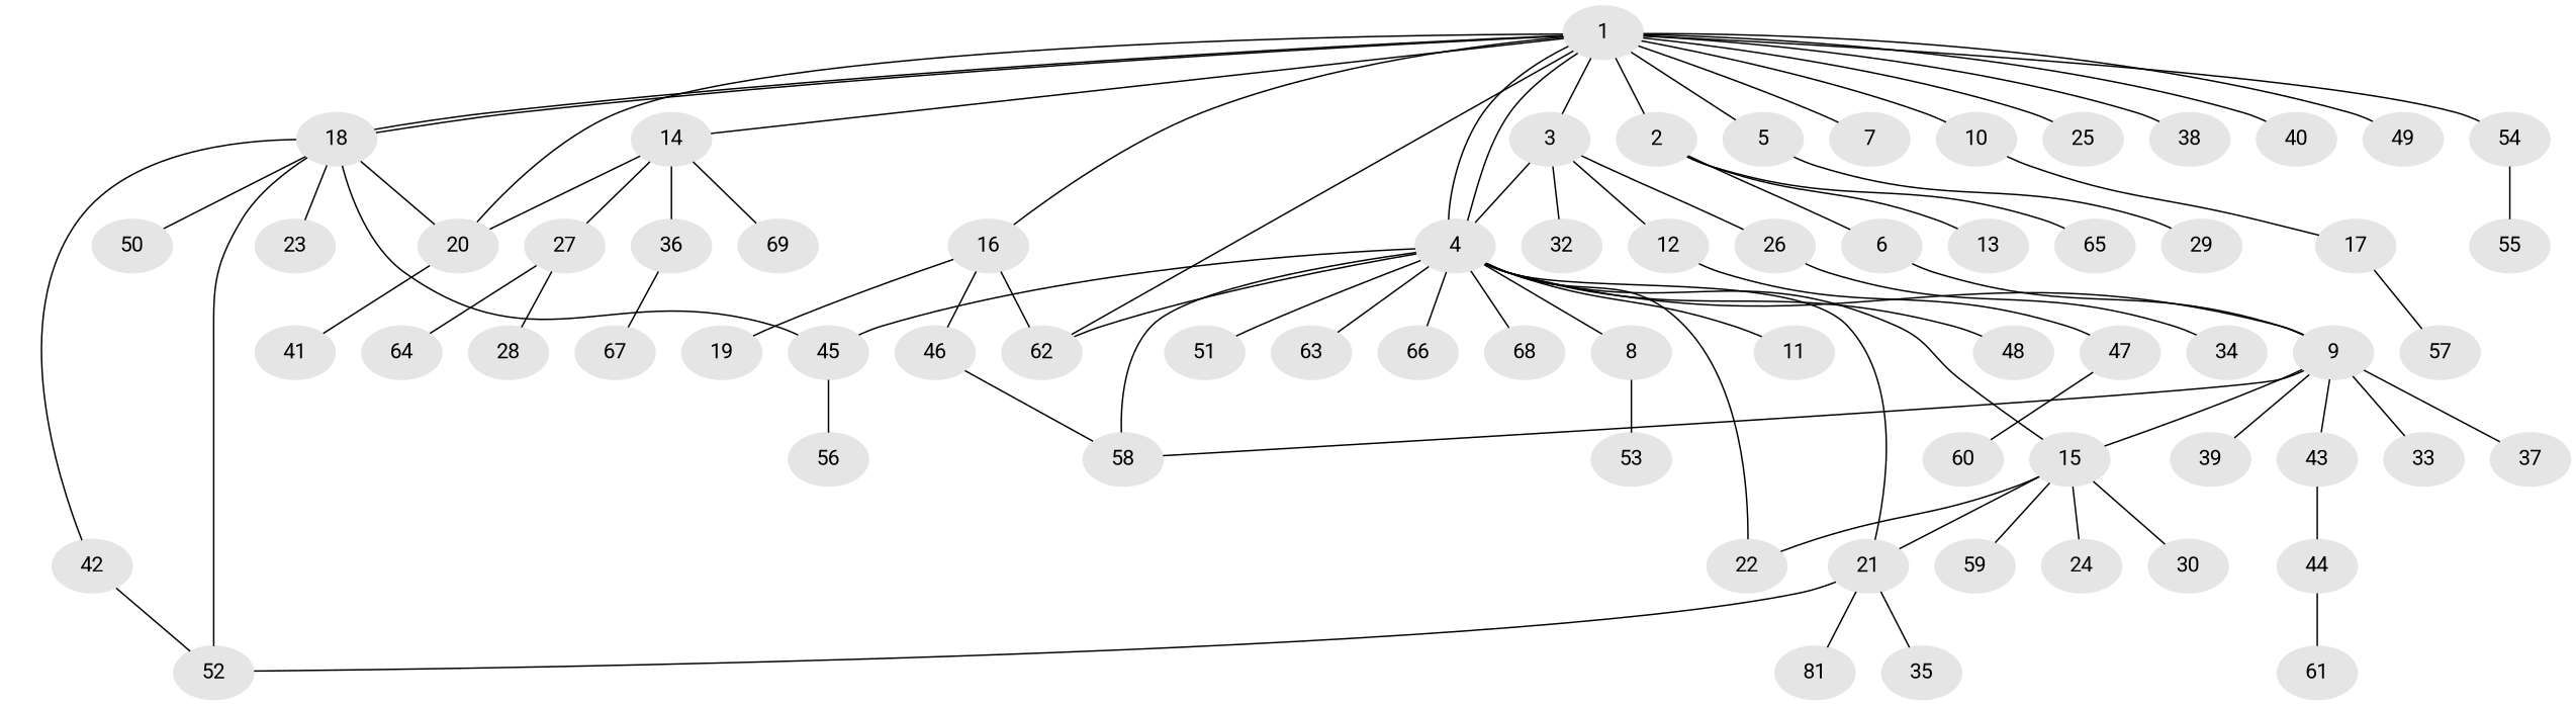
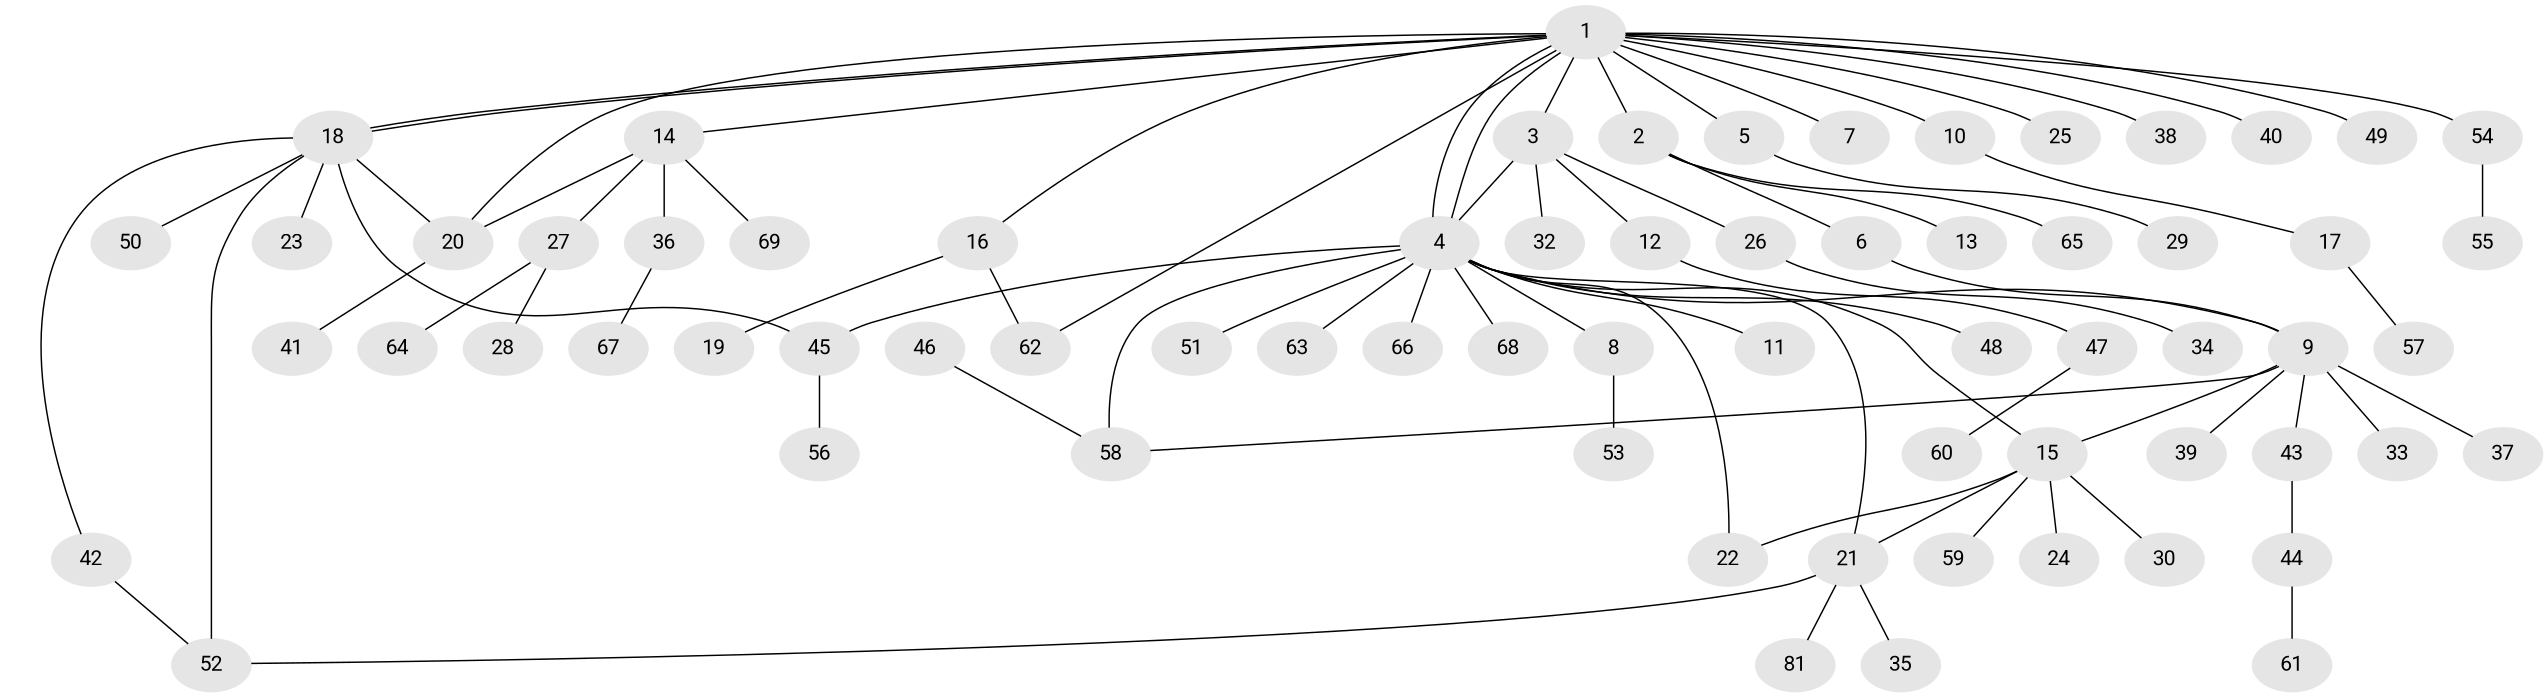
  graph {
    fontname=Roboto
    node [color=gray90 fontname=Roboto style=filled]
    edge [fontname=Roboto]
    1
    2
    3
    4
    5
    7
    10
    14
    16
    18
    20
    25
    38
    40
    49
    54
    62
    6
    13
    65
    12
    26
    32
    8
    9
    11
    15
    21
    22
    45
    48
    51
    58
    63
    66
    68
    29
    17
    27
    36
    69
    19
    46
    23
    42
    50
    52
    41
    55
    47
    34
    53
    33
    37
    39
    43
    24
    30
    59
    n60 [label=81]
    35
    56
    44
    57
    60
    28
    64
    67
    61
    1 -- 2
    1 -- 3
    1 -- 4
    1 -- 4
    1 -- 5
    1 -- 7
    1 -- 10
    1 -- 14
    1 -- 16
    1 -- 18
    1 -- 18
    1 -- 20
    1 -- 25
    1 -- 38
    1 -- 40
    1 -- 49
    1 -- 54
    1 -- 62
    2 -- 6
    2 -- 13
    2 -- 65
    3 -- 4
    3 -- 12
    3 -- 26
    3 -- 32
-   4 -- 62
    4 -- 8
    4 -- 9
    4 -- 11
    4 -- 15
    4 -- 21
    4 -- 22
    4 -- 45
    4 -- 48
    4 -- 51
    4 -- 58
    4 -- 63
    4 -- 66
    4 -- 68
    5 -- 29
    10 -- 17
    14 -- 20
    14 -- 27
    14 -- 36
    14 -- 69
    16 -- 62
    16 -- 19
-   16 -- 46
    18 -- 20
    18 -- 45
    18 -- 23
    18 -- 42
    18 -- 50
    18 -- 52
    20 -- 41
    54 -- 55
    6 -- 9
    12 -- 47
    26 -- 34
    8 -- 53
    9 -- 15
    9 -- 58
    9 -- 33
    9 -- 37
    9 -- 39
    9 -- 43
    15 -- 21
    15 -- 22
    15 -- 24
    15 -- 30
    15 -- 59
    21 -- 52
    21 -- n60
    21 -- 35
    45 -- 56
    17 -- 57
    27 -- 28
    27 -- 64
    36 -- 67
    46 -- 58
    42 -- 52
    47 -- 60
    43 -- 44
    44 -- 61
  }
